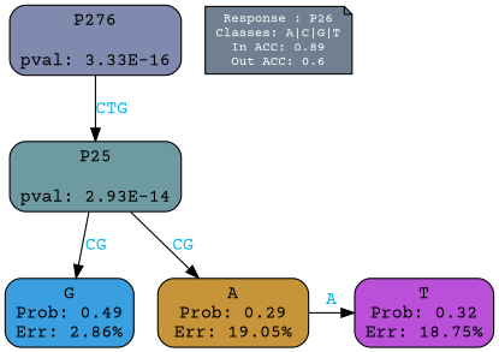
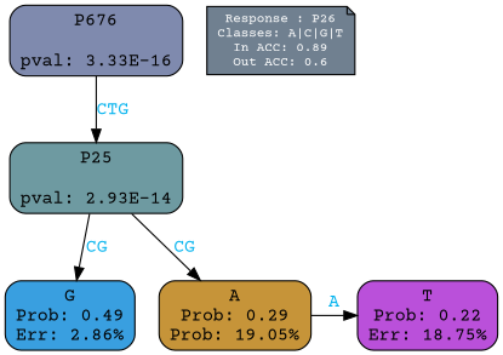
  digraph {
    fontname="Courier Prime"
    ranksep=equally
    splines=polylines
    node [color=black fontname="Courier Prime" shape=box style="filled, rounded"]
    edge [fontcolor=deepskyblue2 fontname="Courier Prime"]
-   n1 [fillcolor="#ba50da" label="T\nProb: 0.32\nErr: 18.75%"]
+   n1 [fillcolor="#ba50da" label="T\nProb: 0.22\nErr: 18.75%"]
    n2 [fillcolor="#399fe0" label="G\nProb: 0.49\nErr: 2.86%"]
-   n3 [fillcolor="#c69439" label="A\nProb: 0.29\nErr: 19.05%"]
+   n3 [fillcolor="#c69439" label="A\nProb: 0.29\nProb: 19.05%"]
    n4 [align=left fillcolor=slategray fontcolor=white fontsize=10 label="Response : P26\nClasses: A|C|G|T\nIn ACC: 0.89\nOut ACC: 0.6\n" shape=note style=filled]
-   n5 [fillcolor="#7f8aae" label="P276\n\npval: 3.33E-16"]
+   n5 [fillcolor="#7f8aae" label="P676\n\npval: 3.33E-16"]
    n6 [fillcolor="#6e9aa1" label="P25\n\npval: 2.93E-14"]
    subgraph sub_1 {
      rank=same
      n1
      n2
      n3
    }
    subgraph sub_2 {
      rank=same
      n4
      n5
    }
    n3 -> n1 [label=A]
    n5 -> n6 [label=CTG]
    n6 -> n2 [label=CG]
    n6 -> n3 [label=CG]
  }
